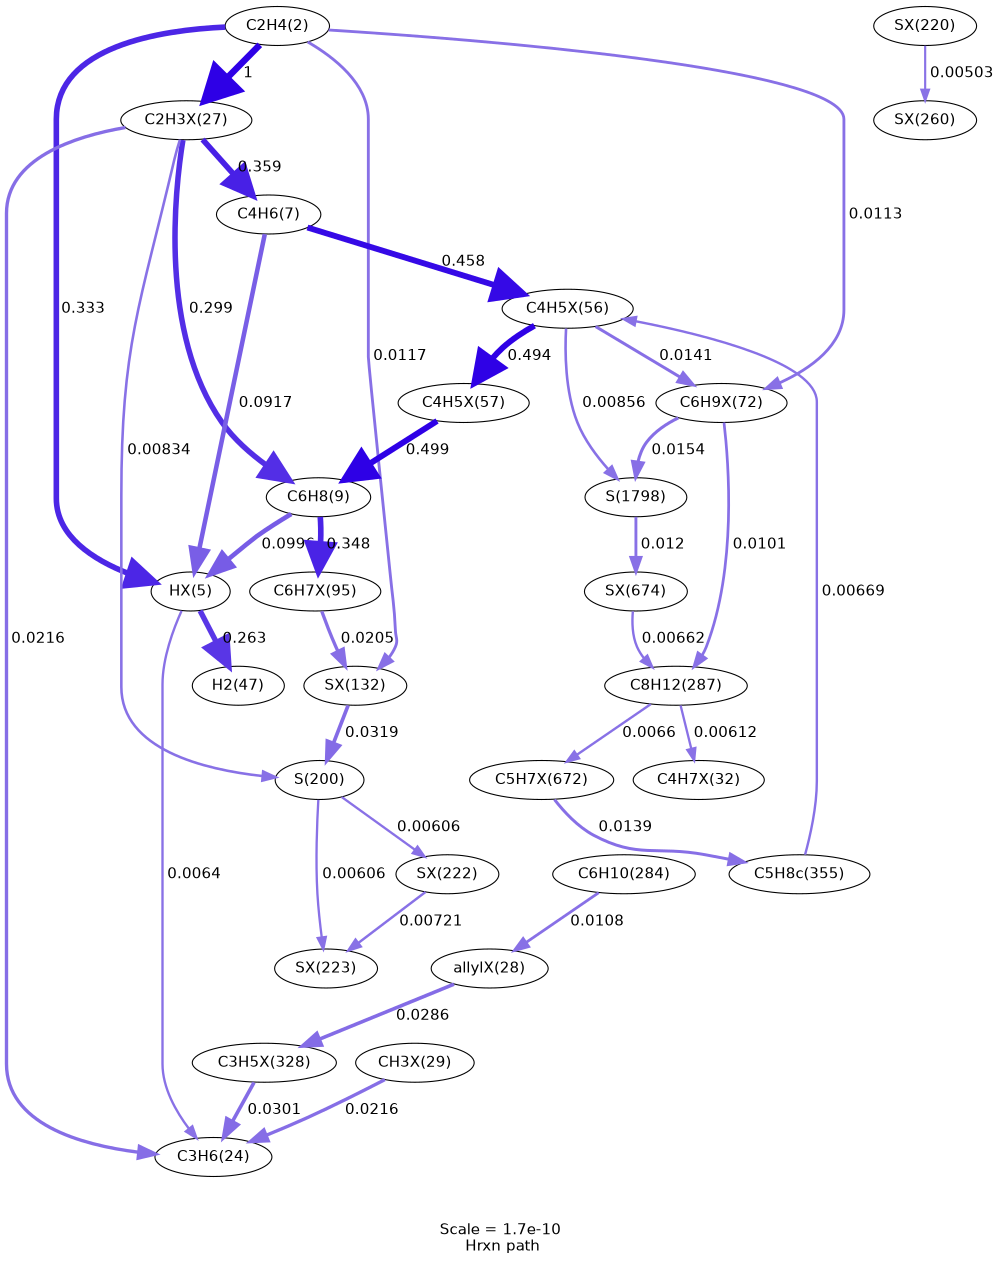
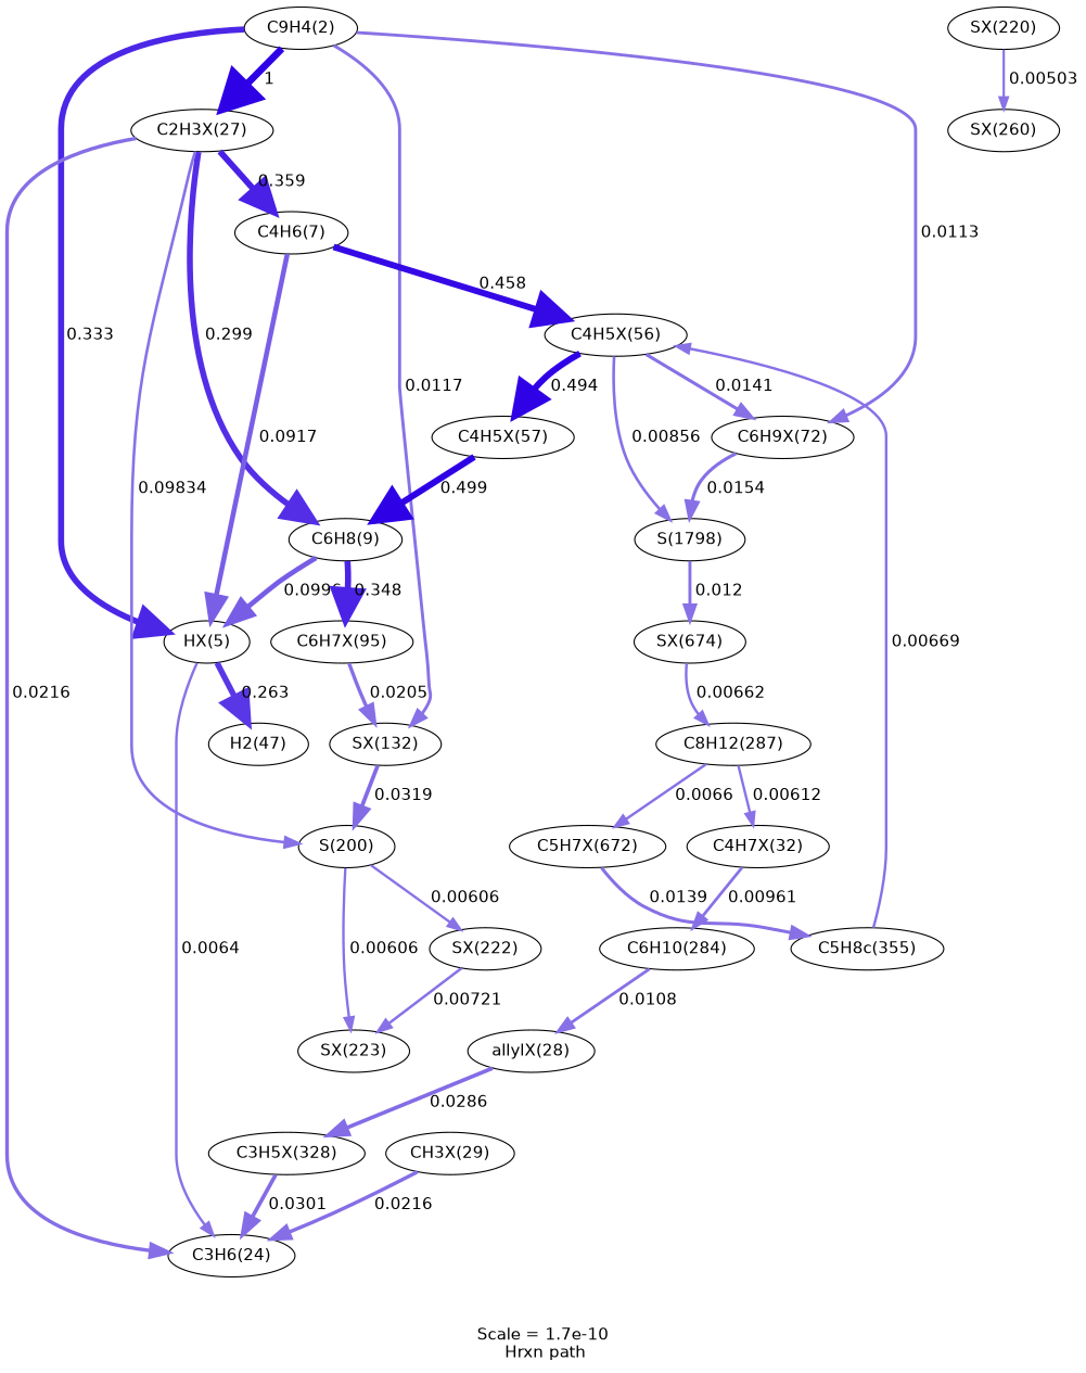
  digraph {
    fontname=Helvetica
    label="Scale = 1.7e-10\l Hrxn path"
    node [fontname=Helvetica]
    edge [arrowsize=1.55 color="0.7, 0.506, 0.9" fontname=Helvetica style="setlinewidth(2.15)"]
-   n1 [label="C2H4(2)"]
+   n1 [label="C9H4(2)"]
    n2 [label="HX(5)"]
    n3 [label="C2H3X(27)"]
    n4 [label="SX(132)"]
    n5 [label="C6H9X(72)"]
    n6 [label="H2(47)"]
    n7 [label="C3H6(24)"]
    n8 [label="C4H6(7)"]
    n9 [label="C6H8(9)"]
    n10 [label="S(200)"]
    n11 [label="S(1798)"]
    n12 [label="C8H12(287)"]
    n13 [label="C4H5X(56)"]
    n14 [label="C6H7X(95)"]
    n15 [label="SX(223)"]
    n16 [label="SX(222)"]
    n17 [label="SX(674)"]
    n18 [label="C4H7X(32)"]
    n19 [label="C5H7X(672)"]
    n20 [label="C4H5X(57)"]
    n21 [label="SX(220)"]
    n22 [label="SX(260)"]
    n23 [label="C5H8c(355)"]
    n24 [label="C6H10(284)"]
    n25 [label="allylX(28)"]
    n26 [label="C3H5X(328)"]
    n27 [label="CH3X(29)"]
    n1 -> n2 [arrowsize=2.59 color="0.7, 0.833, 0.9" label=" 0.333" style="setlinewidth(5.17)"]
    n1 -> n3 [arrowsize=3 color="0.7, 1.5, 0.9" label=" 1" style="setlinewidth(6)"]
    n1 -> n4 [arrowsize=1.32 color="0.7, 0.512, 0.9" label=" 0.0117" style="setlinewidth(2.64)"]
    n1 -> n5 [arrowsize=1.31 color="0.7, 0.511, 0.9" label=" 0.0113" style="setlinewidth(2.62)"]
    n2 -> n6 [arrowsize=2.5 color="0.7, 0.763, 0.9" label=" 0.263" style="setlinewidth(4.99)"]
    n2 -> n7 [arrowsize=1.09 label=" 0.0064" style="setlinewidth(2.19)"]
    n3 -> n7 [color="0.7, 0.522, 0.9" label=" 0.0216" style="setlinewidth(3.1)"]
    n3 -> n8 [arrowsize=2.61 color="0.7, 0.859, 0.9" label=" 0.359" style="setlinewidth(5.23)"]
    n3 -> n9 [arrowsize=2.54 color="0.7, 0.799, 0.9" label=" 0.299" style="setlinewidth(5.09)"]
-   n3 -> n10 [arrowsize=1.19 color="0.7, 0.508, 0.9" label=" 0.00834" style="setlinewidth(2.39)"]
+   n3 -> n10 [arrowsize=1.19 color="0.7, 0.508, 0.9" label=" 0.09834" style="setlinewidth(2.39)"]
    n4 -> n10 [arrowsize=1.7 color="0.7, 0.532, 0.9" label=" 0.0319" style="setlinewidth(3.4)"]
    n5 -> n11 [arrowsize=1.42 color="0.7, 0.515, 0.9" label=" 0.0154" style="setlinewidth(2.85)"]
-   n5 -> n12 [arrowsize=1.27 color="0.7, 0.51, 0.9" label=" 0.0101" style="setlinewidth(2.53)"]
    n8 -> n2 [arrowsize=2.1 color="0.7, 0.592, 0.9" label=" 0.0917" style="setlinewidth(4.2)"]
    n8 -> n13 [arrowsize=2.71 color="0.7, 0.958, 0.9" label=" 0.458" style="setlinewidth(5.41)"]
    n9 -> n2 [arrowsize=2.13 color="0.7, 0.6, 0.9" label=" 0.0996" style="setlinewidth(4.26)"]
    n9 -> n14 [arrowsize=2.6 color="0.7, 0.848, 0.9" label=" 0.348" style="setlinewidth(5.2)"]
    n10 -> n15 [arrowsize=1.07 label=" 0.00606"]
    n10 -> n16 [arrowsize=1.07 label=" 0.00606"]
    n11 -> n17 [arrowsize=1.33 color="0.7, 0.512, 0.9" label=" 0.012" style="setlinewidth(2.66)"]
    n12 -> n18 [arrowsize=1.08 label=" 0.00612"]
    n12 -> n19 [arrowsize=1.1 color="0.7, 0.507, 0.9" label=" 0.0066" style="setlinewidth(2.21)"]
    n13 -> n5 [arrowsize=1.39 color="0.7, 0.514, 0.9" label=" 0.0141" style="setlinewidth(2.78)"]
    n13 -> n11 [arrowsize=1.2 color="0.7, 0.509, 0.9" label=" 0.00856" style="setlinewidth(2.41)"]
    n13 -> n20 [arrowsize=2.73 color="0.7, 0.994, 0.9" label=" 0.494" style="setlinewidth(5.47)"]
    n14 -> n4 [arrowsize=1.53 color="0.7, 0.521, 0.9" label=" 0.0205" style="setlinewidth(3.07)"]
    n16 -> n15 [arrowsize=1.14 color="0.7, 0.507, 0.9" label=" 0.00721" style="setlinewidth(2.28)"]
    n17 -> n12 [arrowsize=1.11 color="0.7, 0.507, 0.9" label=" 0.00662" style="setlinewidth(2.21)"]
+   n18 -> n24 [arrowsize=1.25 color="0.7, 0.51, 0.9" label=" 0.00961" style="setlinewidth(2.49)"]
    n19 -> n23 [arrowsize=1.39 color="0.7, 0.514, 0.9" label=" 0.0139" style="setlinewidth(2.77)"]
    n20 -> n9 [arrowsize=2.74 color="0.7, 0.999, 0.9" label=" 0.499" style="setlinewidth(5.48)"]
    n21 -> n22 [arrowsize=1 color="0.7, 0.505, 0.9" label=" 0.00503" style="setlinewidth(2)"]
    n23 -> n13 [arrowsize=1.11 color="0.7, 0.507, 0.9" label=" 0.00669" style="setlinewidth(2.22)"]
    n24 -> n25 [arrowsize=1.29 color="0.7, 0.511, 0.9" label=" 0.0108" style="setlinewidth(2.58)"]
    n25 -> n26 [arrowsize=1.66 color="0.7, 0.529, 0.9" label=" 0.0286" style="setlinewidth(3.32)"]
    n26 -> n7 [arrowsize=1.68 color="0.7, 0.53, 0.9" label=" 0.0301" style="setlinewidth(3.36)"]
    n27 -> n7 [color="0.7, 0.522, 0.9" label=" 0.0216" style="setlinewidth(3.1)"]
  }
